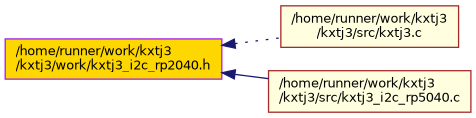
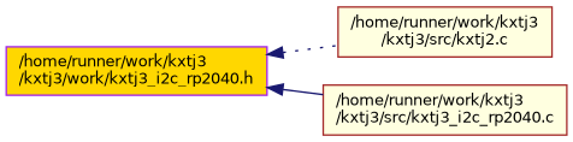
  digraph {
    rankdir=LR
    node [color=brown fillcolor=lightyellow fontname=Helvetica fontsize=10 shape=record style=filled]
    edge [color=midnightblue dir=back fontname=Helvetica fontsize=10 labelfontname=Helvetica labelfontsize=10]
    n1 [color=purple fillcolor=gold fontcolor=black height=0.2 label="/home/runner/work/kxtj3\l/kxtj3/work/kxtj3_i2c_rp2040.h" width=0.4]
-   n2 [height=0.2 label="/home/runner/work/kxtj3\l/kxtj3/src/kxtj3.c" width=0.4]
-   n3 [height=0.2 label="/home/runner/work/kxtj3\l/kxtj3/src/kxtj3_i2c_rp5040.c" width=0.4]
+   n2 [height=0.2 label="/home/runner/work/kxtj3\l/kxtj3/src/kxtj2.c" width=0.4]
+   n3 [height=0.2 label="/home/runner/work/kxtj3\l/kxtj3/src/kxtj3_i2c_rp2040.c" width=0.4]
    n1 -> n2 [style=dotted]
    n1 -> n3 [style=solid]
  }
